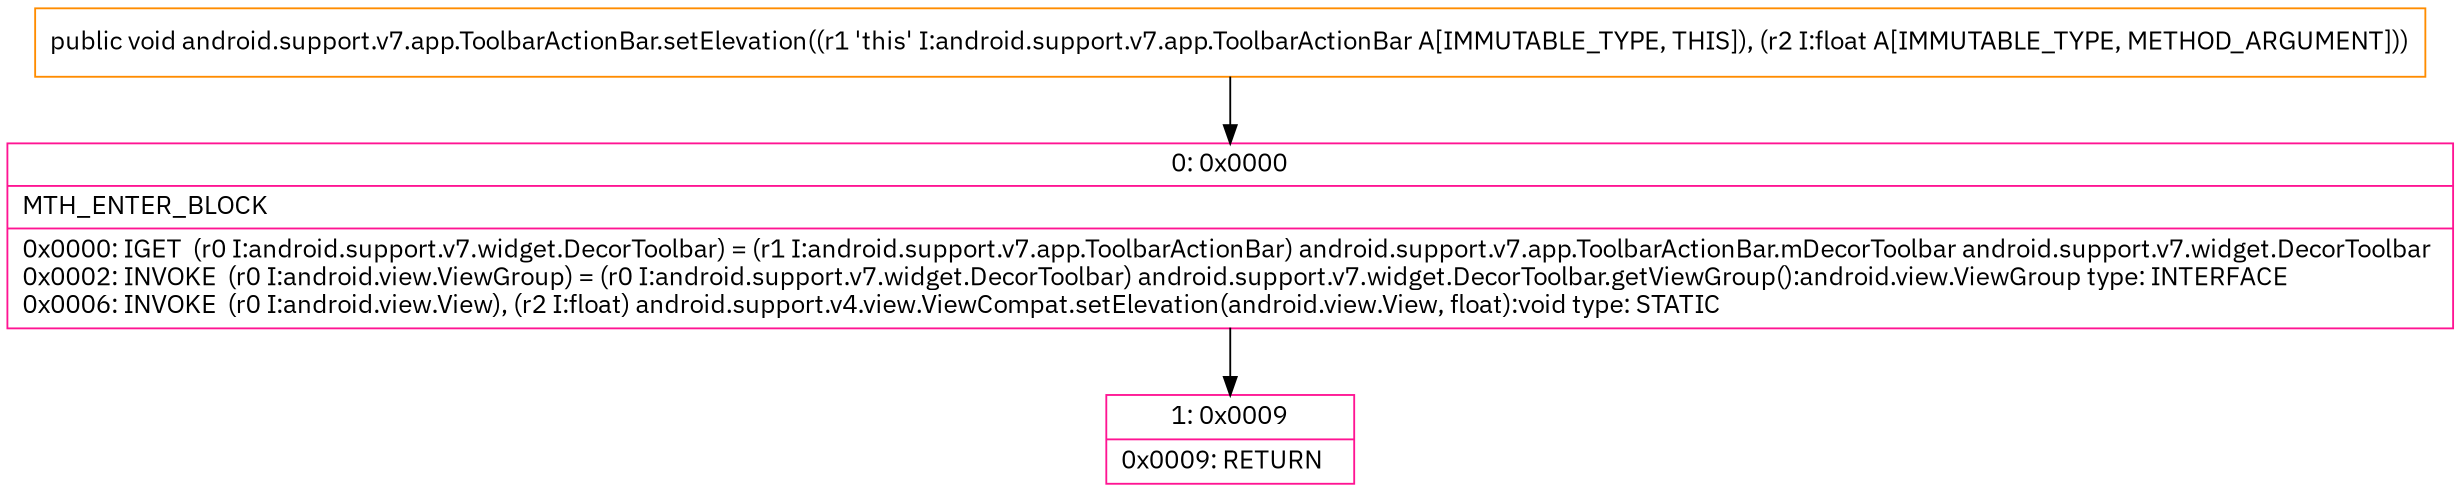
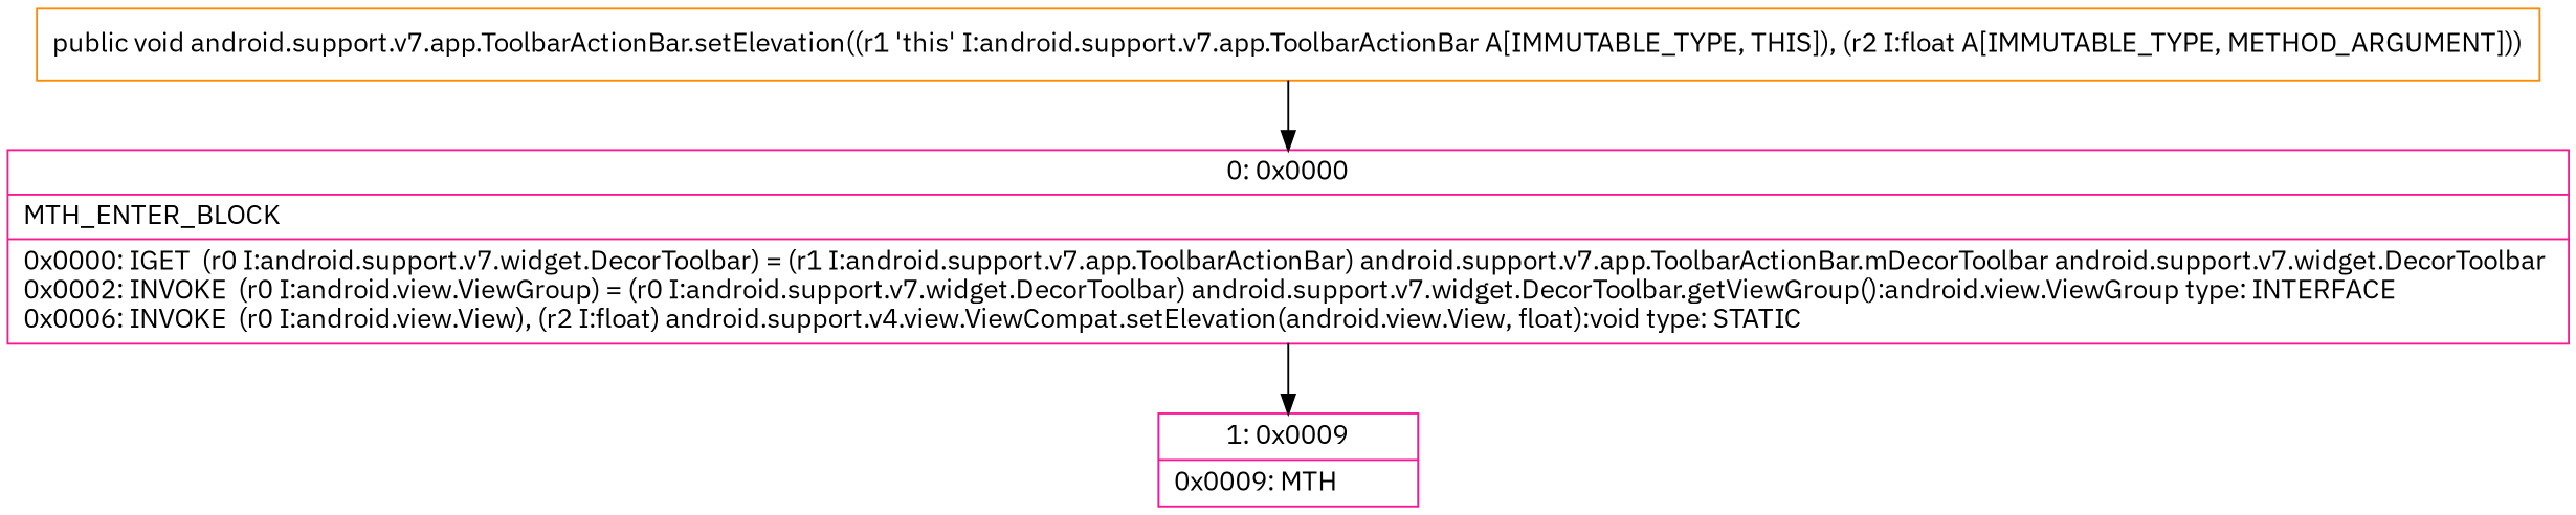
  digraph {
    fontname="IBM Plex Sans"
    node [shape=record color=deeppink fontname="IBM Plex Sans"]
    edge [fontname="IBM Plex Sans"]
    n1 [label="{0\:\ 0x0000|MTH_ENTER_BLOCK\l|0x0000: IGET  (r0 I:android.support.v7.widget.DecorToolbar) = (r1 I:android.support.v7.app.ToolbarActionBar) android.support.v7.app.ToolbarActionBar.mDecorToolbar android.support.v7.widget.DecorToolbar \l0x0002: INVOKE  (r0 I:android.view.ViewGroup) = (r0 I:android.support.v7.widget.DecorToolbar) android.support.v7.widget.DecorToolbar.getViewGroup():android.view.ViewGroup type: INTERFACE \l0x0006: INVOKE  (r0 I:android.view.View), (r2 I:float) android.support.v4.view.ViewCompat.setElevation(android.view.View, float):void type: STATIC \l}"]
-   n2 [label="{1\:\ 0x0009|0x0009: RETURN   \l}"]
+   n2 [label="{1\:\ 0x0009|0x0009: MTH   \l}"]
    n3 [label="{public void android.support.v7.app.ToolbarActionBar.setElevation((r1 'this' I:android.support.v7.app.ToolbarActionBar A[IMMUTABLE_TYPE, THIS]), (r2 I:float A[IMMUTABLE_TYPE, METHOD_ARGUMENT])) }" color=darkorange]
    n1 -> n2
    n3 -> n1
  }
